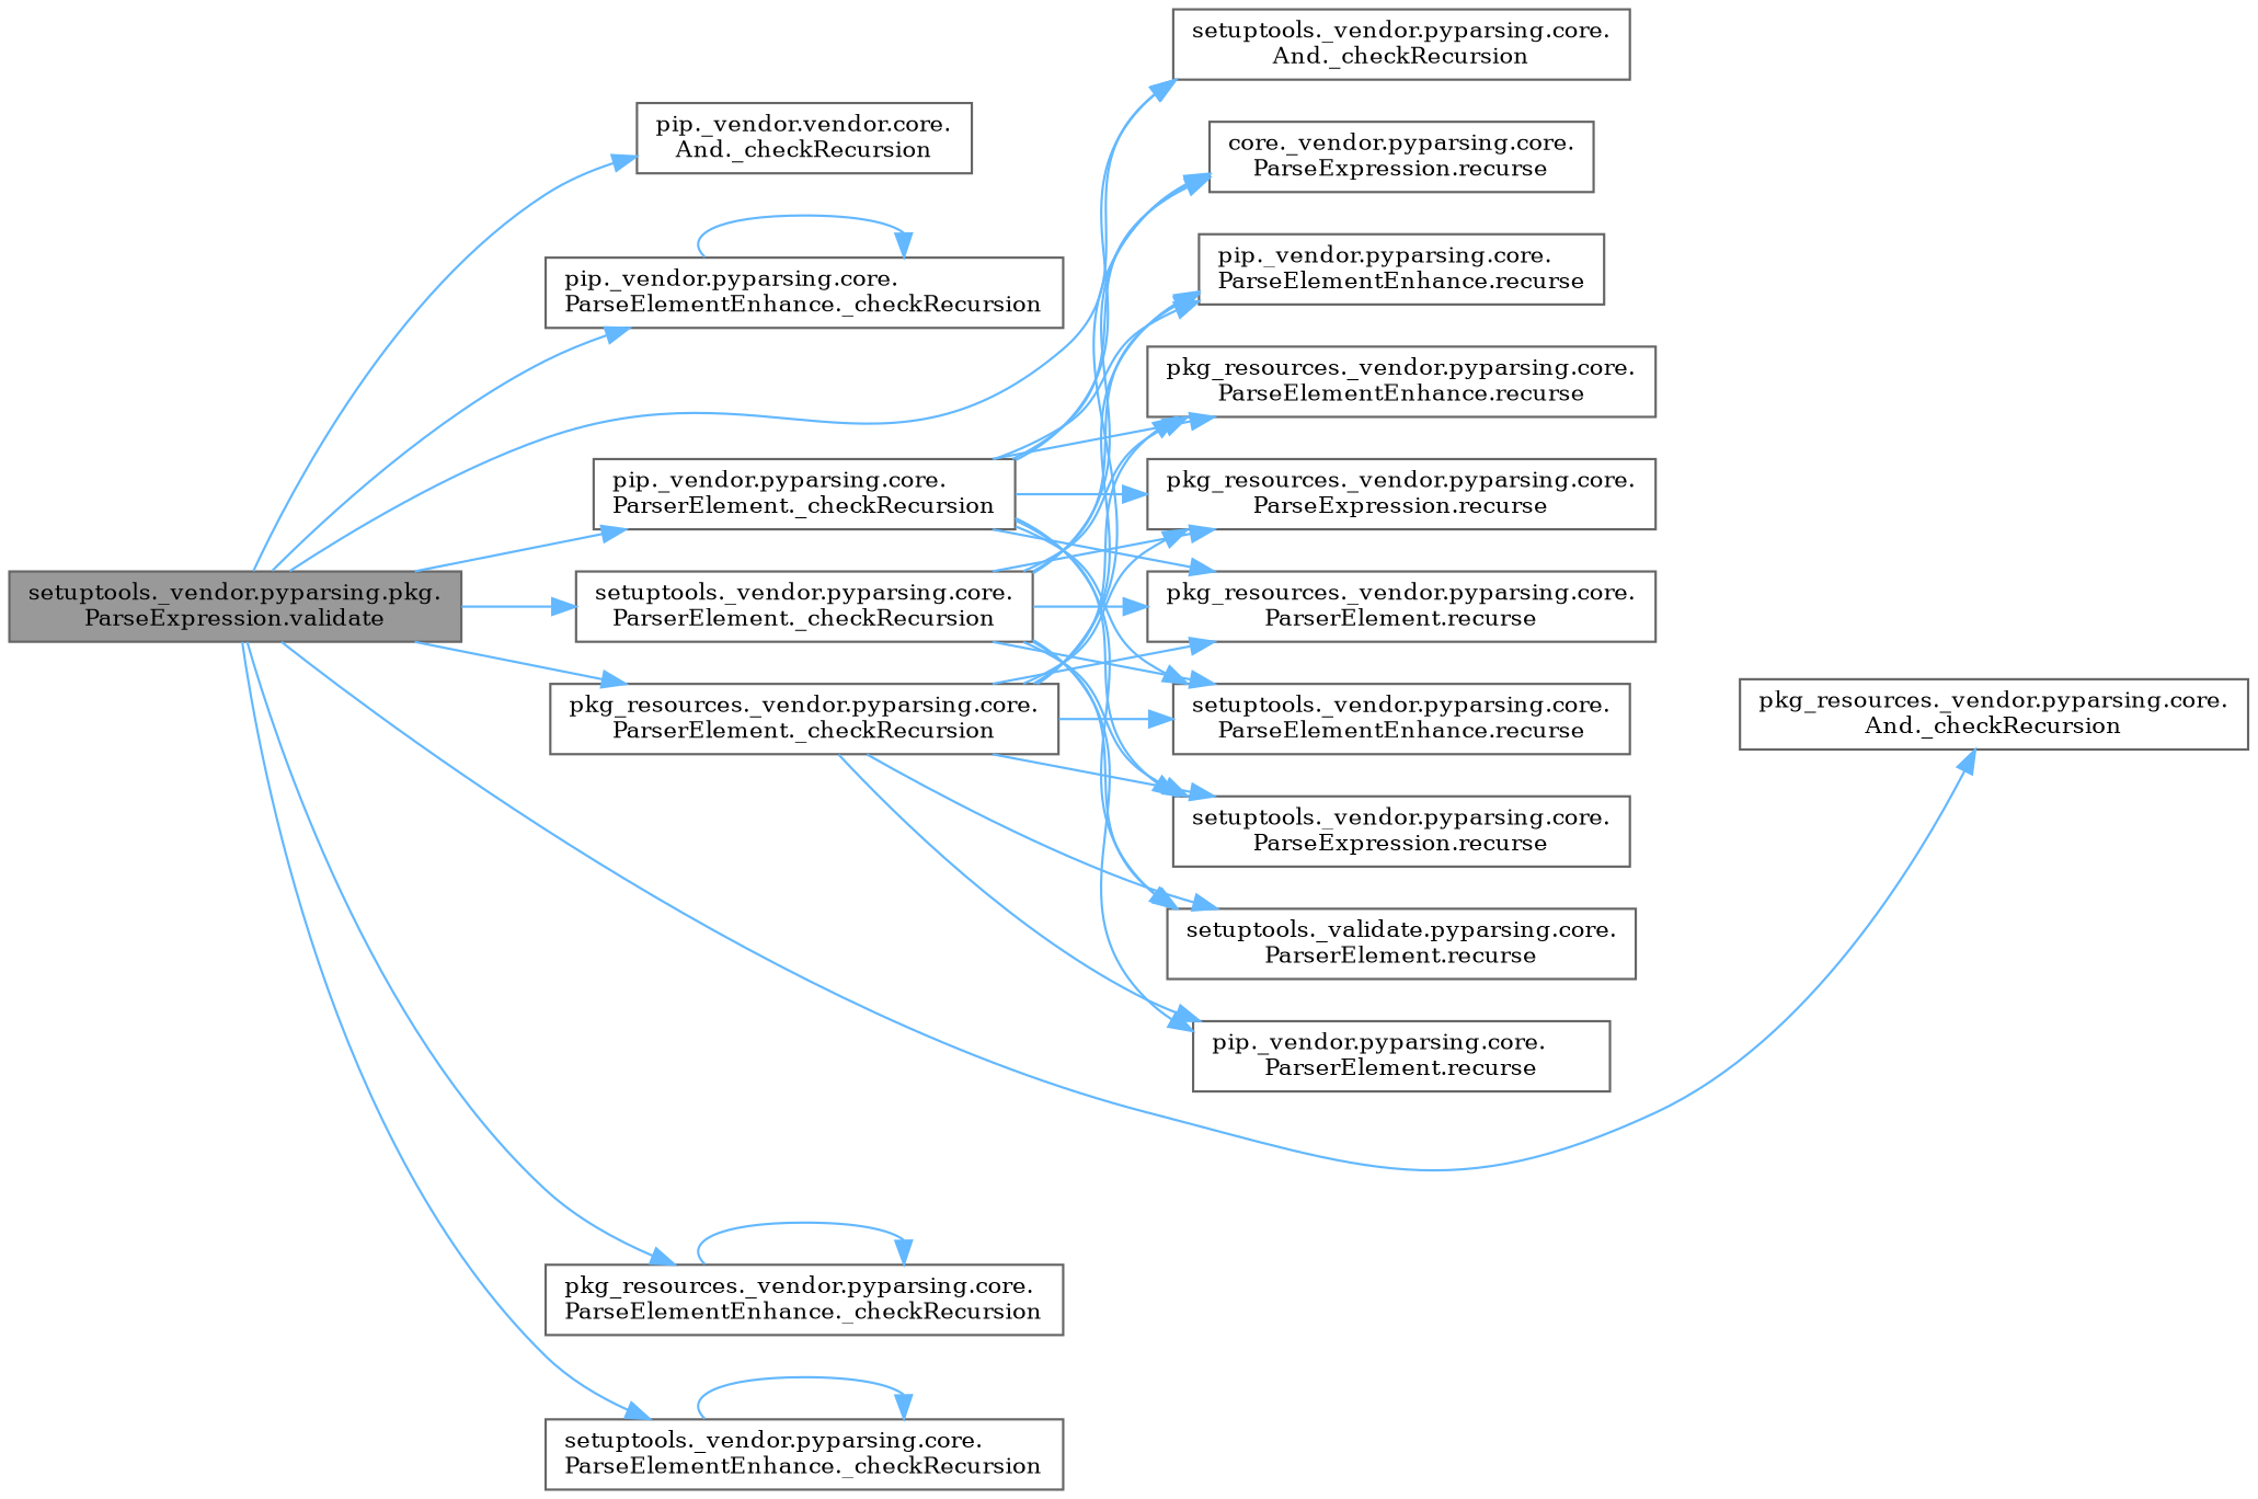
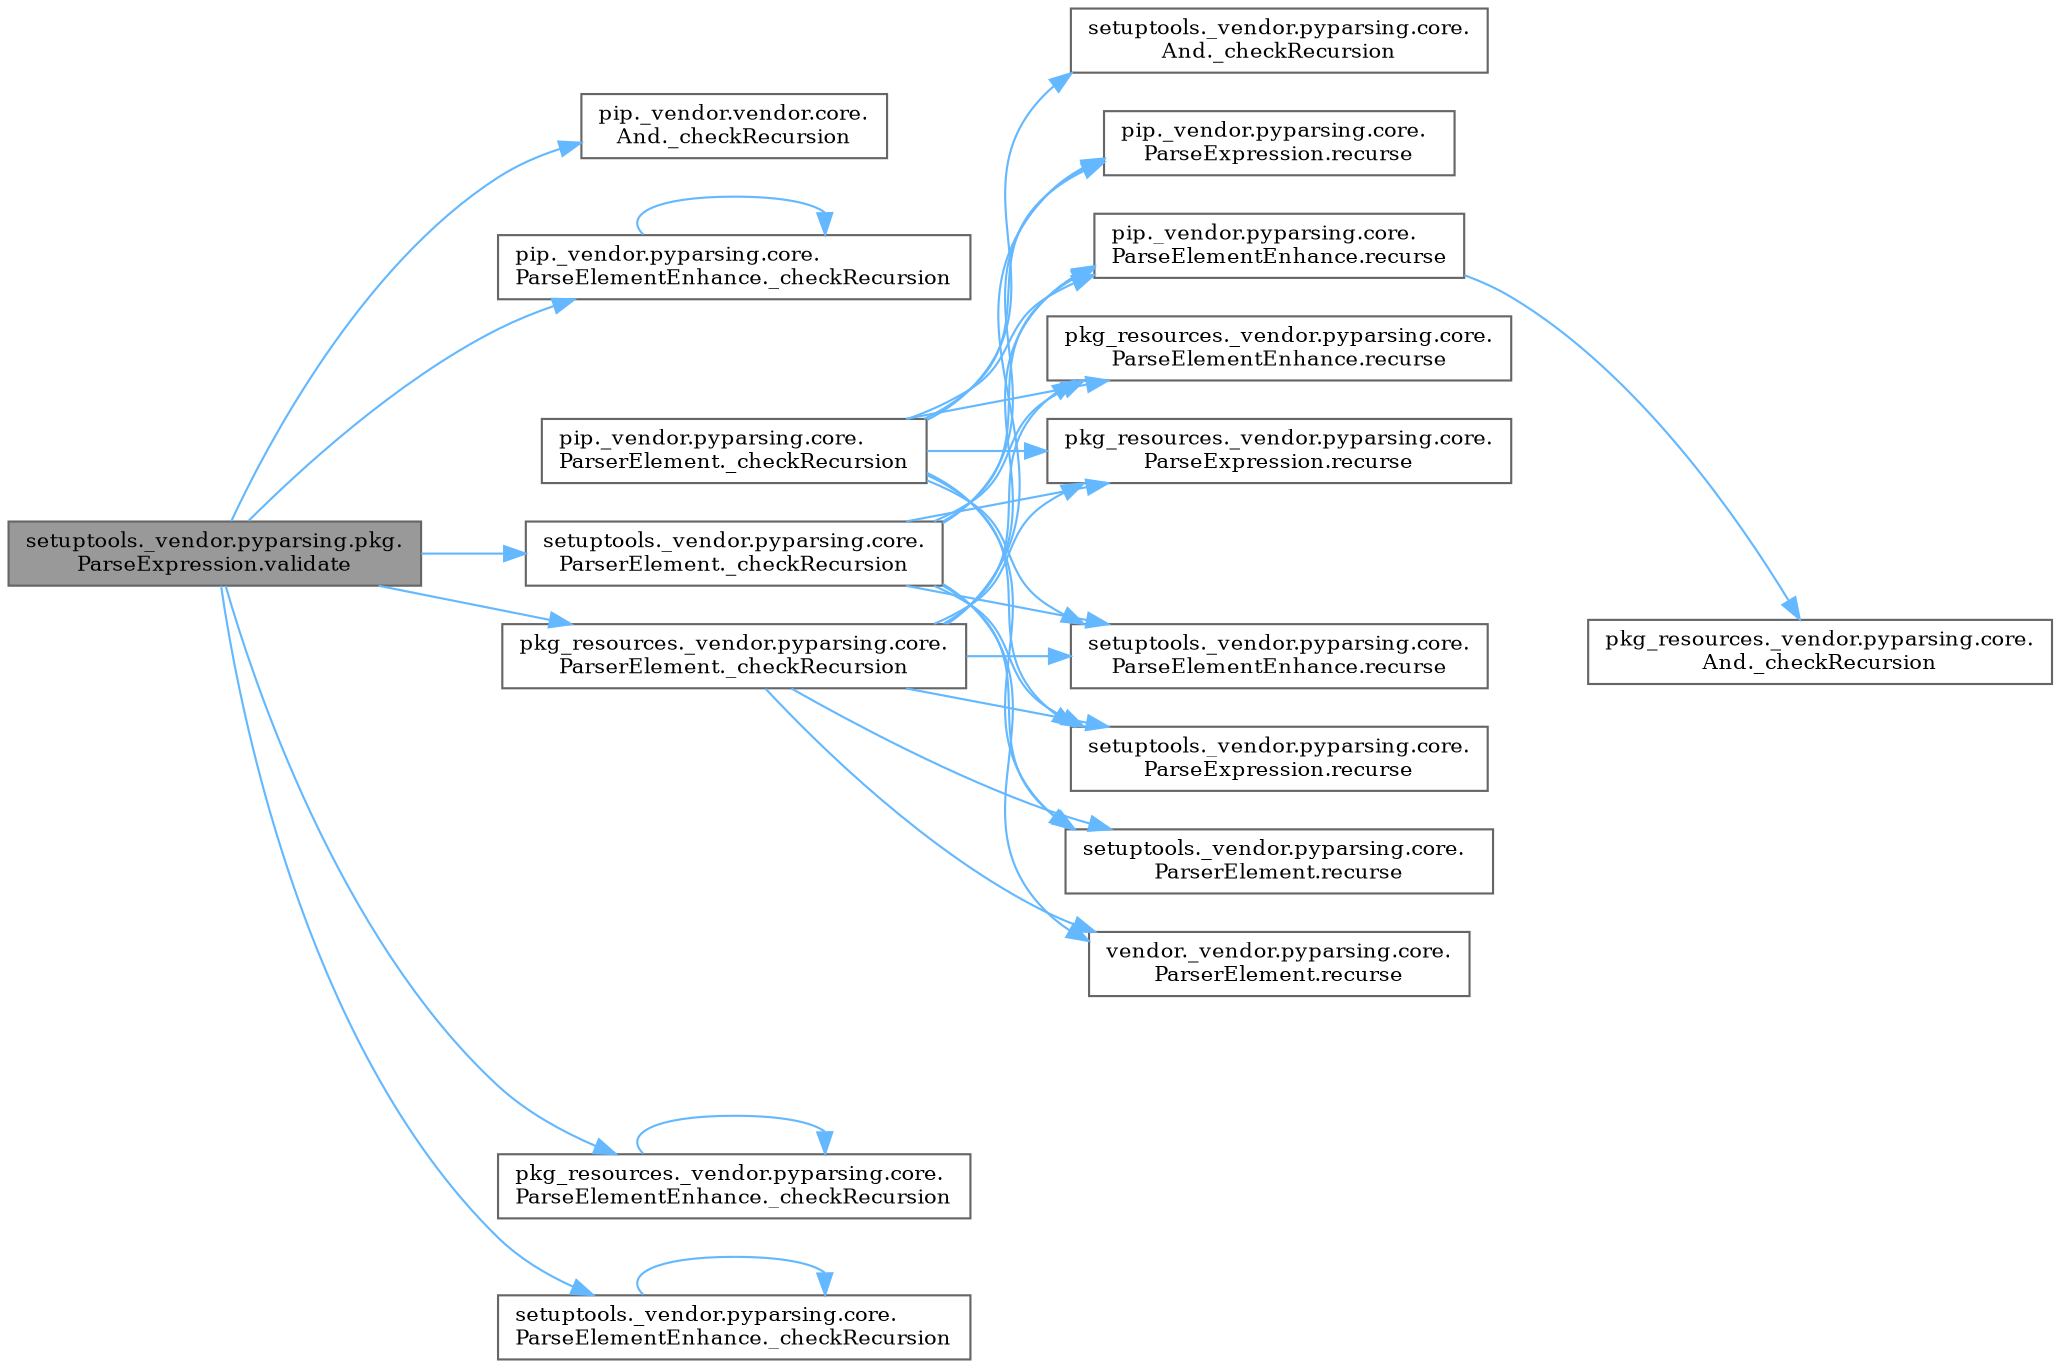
  digraph {
    fontname="DejaVu Serif"
    rankdir=LR
    node [color=grey40 fillcolor=white fontname="DejaVu Serif" fontsize=10 shape=box style=filled]
    edge [color=steelblue1 fontname="DejaVu Serif" fontsize=10 labelfontname=Helvetica labelfontsize=10 style=solid]
    n1 [color=gray40 fillcolor=grey60 fontcolor=black height=0.2 label="setuptools._vendor.pyparsing.pkg.\lParseExpression.validate" width=0.4]
    n2 [height=0.2 label="pip._vendor.vendor.core.\lAnd._checkRecursion" width=0.4]
    n3 [height=0.2 label="pip._vendor.pyparsing.core.\lParseElementEnhance._checkRecursion" width=0.4]
    n4 [height=0.2 label="pip._vendor.pyparsing.core.\lParserElement._checkRecursion" width=0.4]
    n5 [height=0.2 label="pkg_resources._vendor.pyparsing.core.\lAnd._checkRecursion" width=0.4]
    n6 [height=0.2 label="pkg_resources._vendor.pyparsing.core.\lParseElementEnhance._checkRecursion" width=0.4]
    n7 [height=0.2 label="pkg_resources._vendor.pyparsing.core.\lParserElement._checkRecursion" width=0.4]
    n8 [height=0.2 label="setuptools._vendor.pyparsing.core.\lAnd._checkRecursion" width=0.4]
    n9 [height=0.2 label="setuptools._vendor.pyparsing.core.\lParseElementEnhance._checkRecursion" width=0.4]
    n10 [height=0.2 label="setuptools._vendor.pyparsing.core.\lParserElement._checkRecursion" width=0.4]
    n11 [height=0.2 label="pip._vendor.pyparsing.core.\lParseElementEnhance.recurse" width=0.4]
-   n12 [height=0.2 label="core._vendor.pyparsing.core.\lParseExpression.recurse" width=0.4]
+   n12 [height=0.2 label="pip._vendor.pyparsing.core.\lParseExpression.recurse" width=0.4]
    n13 [height=0.2 label="pkg_resources._vendor.pyparsing.core.\lParseElementEnhance.recurse" width=0.4]
    n14 [height=0.2 label="pkg_resources._vendor.pyparsing.core.\lParseExpression.recurse" width=0.4]
-   n15 [height=0.2 label="pkg_resources._vendor.pyparsing.core.\lParserElement.recurse" width=0.4]
    n16 [height=0.2 label="setuptools._vendor.pyparsing.core.\lParseElementEnhance.recurse" width=0.4]
    n17 [height=0.2 label="setuptools._vendor.pyparsing.core.\lParseExpression.recurse" width=0.4]
-   n18 [height=0.2 label="setuptools._validate.pyparsing.core.\lParserElement.recurse" width=0.4]
-   n19 [height=0.2 label="pip._vendor.pyparsing.core.\lParserElement.recurse" width=0.4]
+   n18 [height=0.2 label="setuptools._vendor.pyparsing.core.\lParserElement.recurse" width=0.4]
+   n19 [height=0.2 label="vendor._vendor.pyparsing.core.\lParserElement.recurse" width=0.4]
    n1 -> n2
    n1 -> n3
-   n1 -> n4
-   n1 -> n5
+   n11 -> n5
    n1 -> n6
    n1 -> n7
-   n1 -> n8
    n1 -> n9
    n1 -> n10
    n3 -> n3
    n4 -> n8
    n4 -> n11
    n4 -> n12
    n4 -> n13
    n4 -> n14
-   n4 -> n15
    n4 -> n16
    n4 -> n17
    n4 -> n18
    n6 -> n6
    n7 -> n11
    n7 -> n12
    n7 -> n13
    n7 -> n14
-   n7 -> n15
    n7 -> n16
    n7 -> n17
    n7 -> n18
    n7 -> n19
    n9 -> n9
    n10 -> n11
    n10 -> n12
    n10 -> n13
    n10 -> n14
-   n10 -> n15
    n10 -> n16
    n10 -> n17
    n10 -> n18
    n10 -> n19
  }
